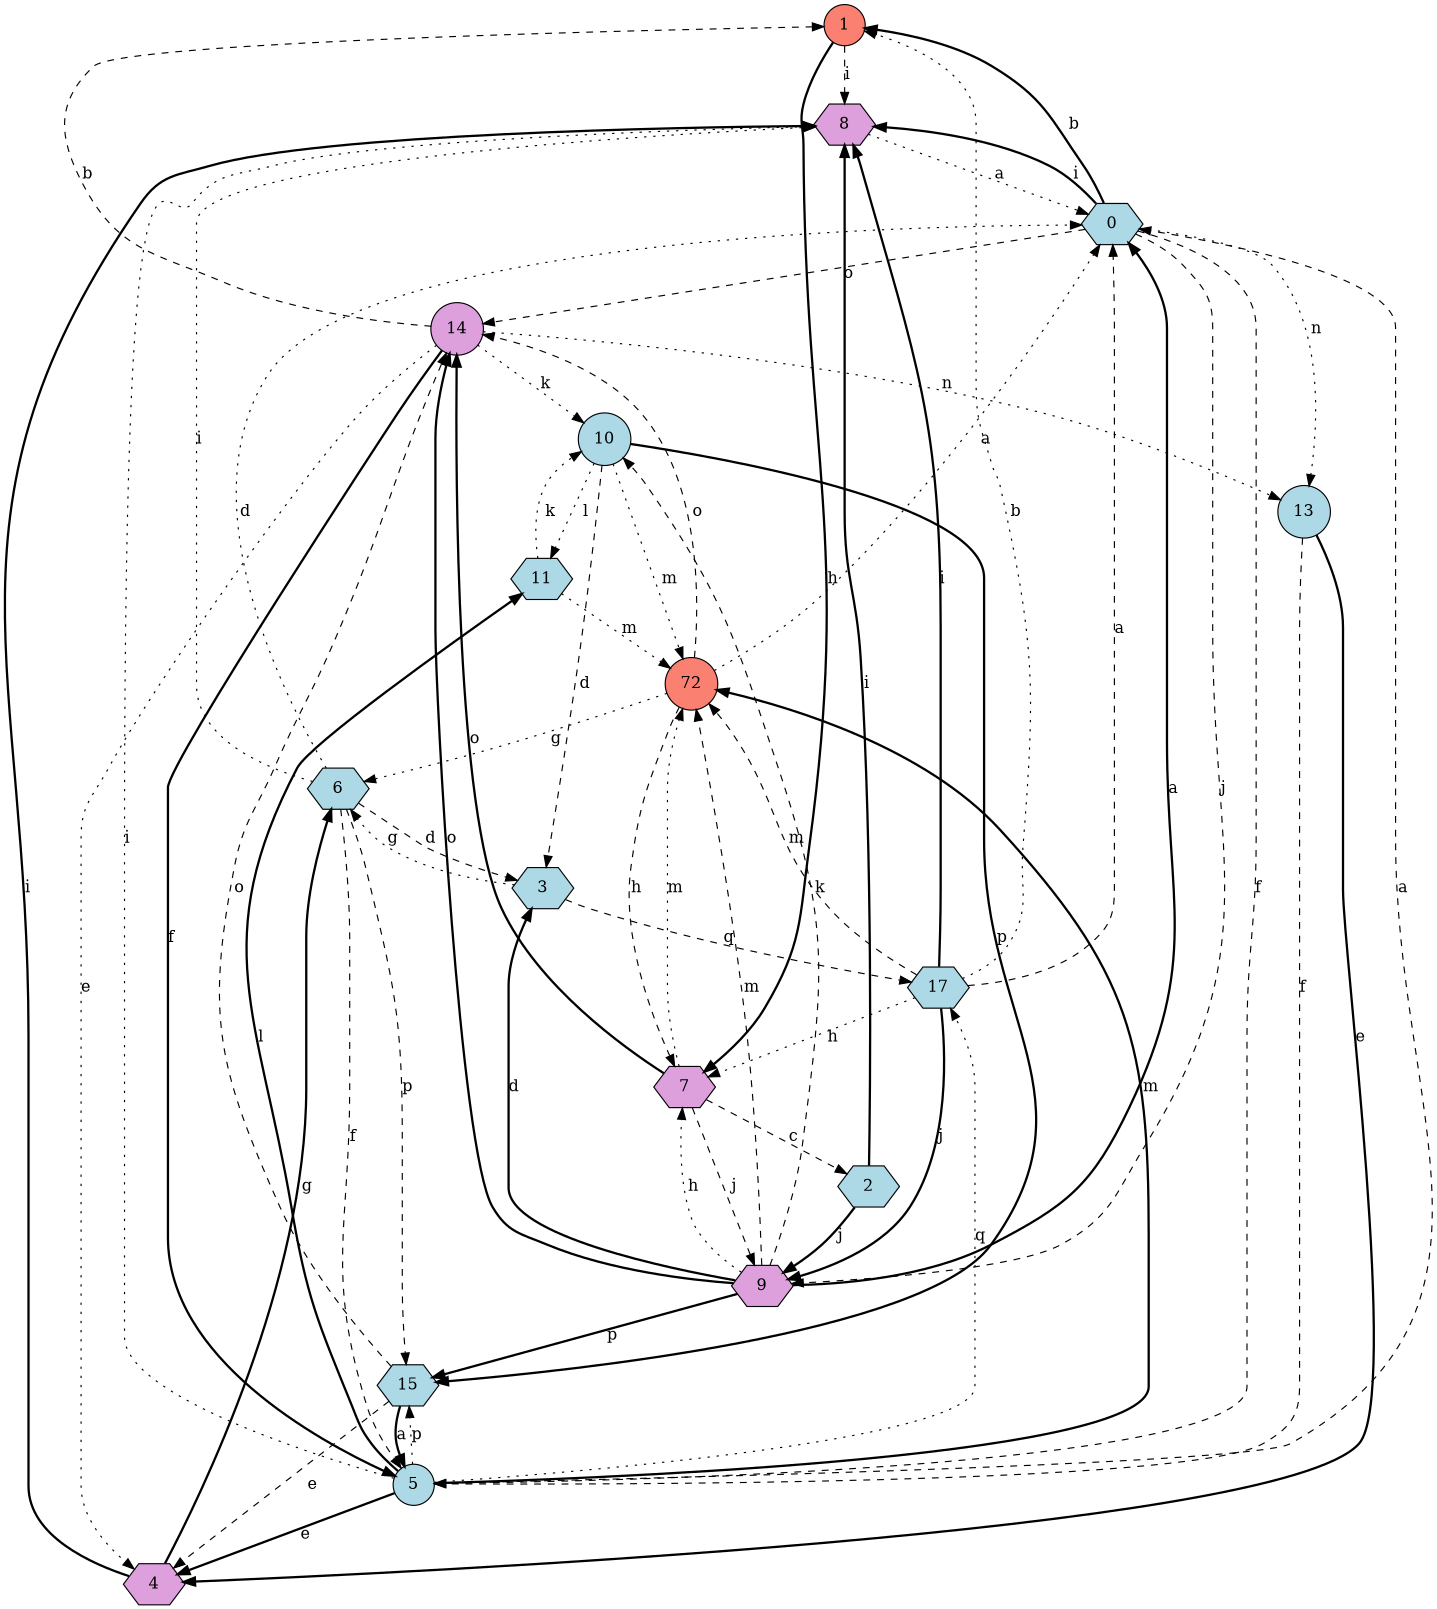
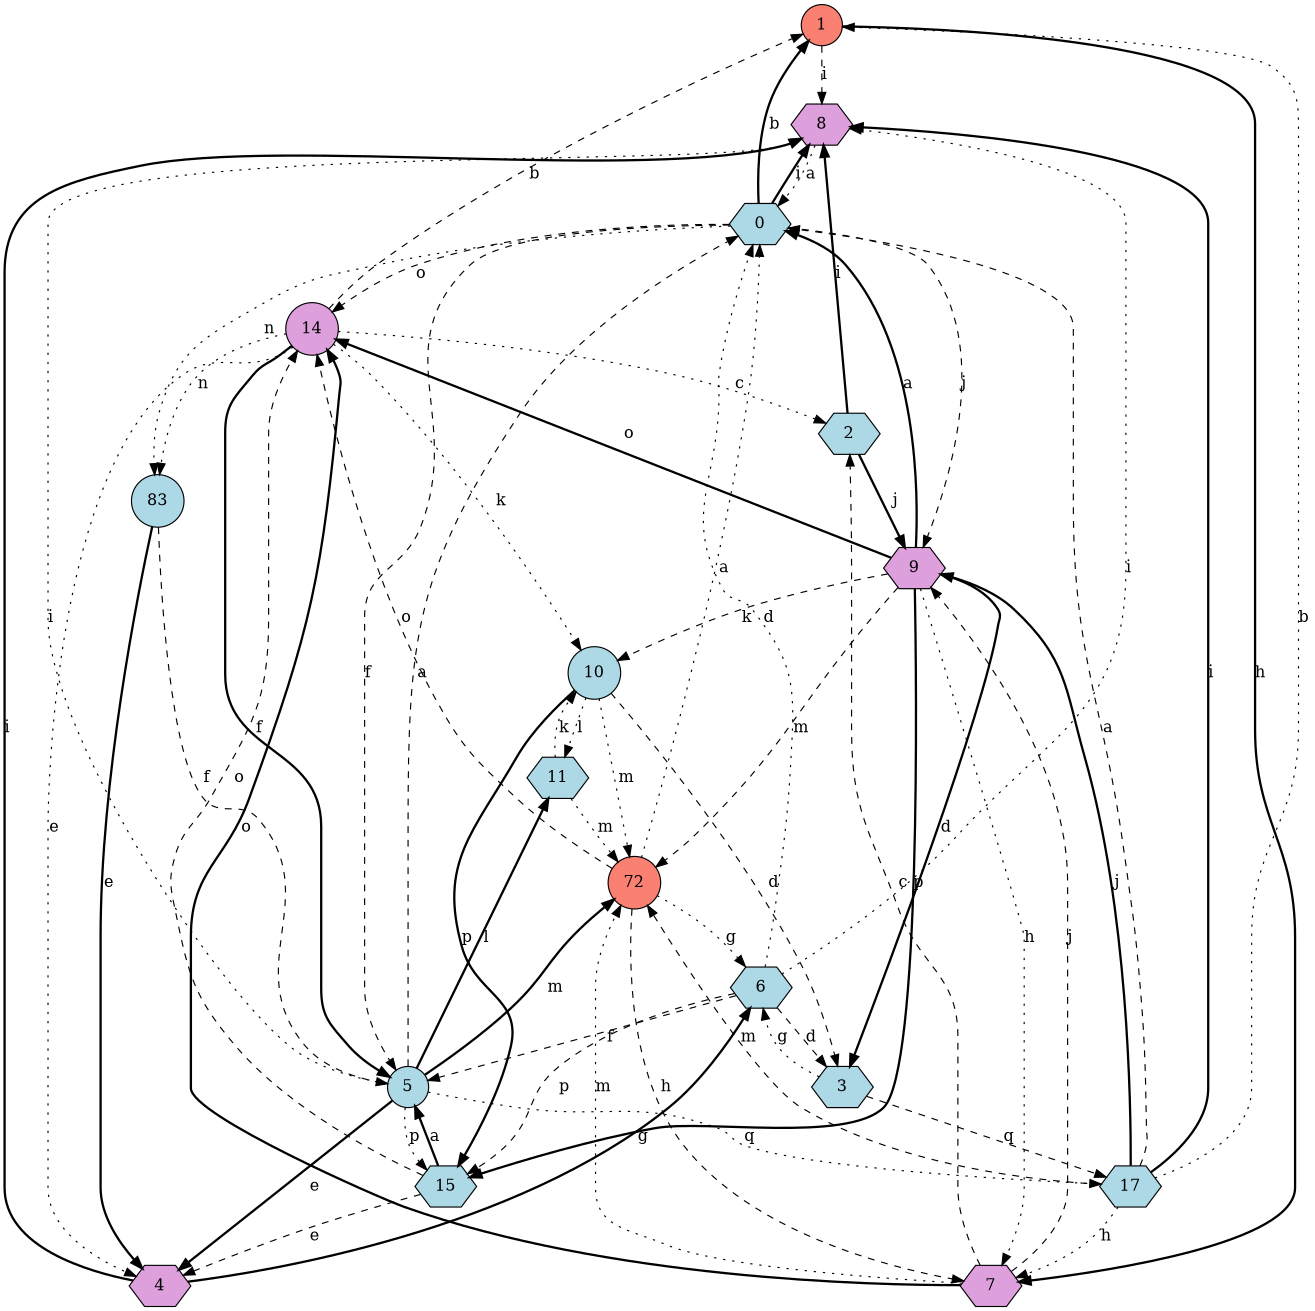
  strict digraph {
    node [fillcolor=lightblue shape=hexagon style=filled]
    edge [style=dashed]
    1 [fillcolor=salmon shape=circle]
    0
    5 [shape=circle]
    8 [fillcolor=plum]
    9 [fillcolor=plum]
-   13 [shape=circle]
+   13 [shape=circle label=83]
    14 [fillcolor=plum shape=circle]
    7 [fillcolor=plum]
    17
    4 [fillcolor=plum]
    11
    n12 [fillcolor=salmon label=72 shape=circle]
    15
    3
    10 [shape=circle]
    2
    6
    1 -> 8 [label=i]
    1 -> 7 [label=h style=bold]
    0 -> 1 [label=b style=bold]
    0 -> 5 [label=f]
    0 -> 8 [label=i style=bold]
    0 -> 9 [label=j]
    0 -> 13 [label=n style=dotted]
    0 -> 14 [label=o]
    5 -> 0 [label=a]
    5 -> 8 [label=i style=dotted]
    5 -> 17 [label=q style=dotted]
    5 -> 4 [label=e style=bold]
    5 -> 11 [label=l style=bold]
    5 -> n12 [label=m style=bold]
    5 -> 15 [label=p style=dotted]
    8 -> 0 [label=a style=dotted]
    9 -> 0 [label=a style=bold]
    9 -> 14 [label=o style=bold]
    9 -> 7 [label=h style=dotted]
    9 -> n12 [label=m]
    9 -> 15 [label=p style=bold]
    9 -> 3 [label=d style=bold]
    9 -> 10 [label=k]
    13 -> 5 [label=f]
    13 -> 4 [label=e style=bold]
    14 -> 1 [label=b]
    14 -> 5 [label=f style=bold]
    14 -> 13 [label=n style=dotted]
    14 -> 4 [label=e style=dotted]
    14 -> 10 [label=k style=dotted]
+   14 -> 2 [label=c style=dotted]
    7 -> 9 [label=j]
    7 -> 14 [label=o style=bold]
    7 -> n12 [label=m style=dotted]
    7 -> 2 [label=c]
    17 -> 1 [label=b style=dotted]
    17 -> 0 [label=a]
    17 -> 8 [label=i style=bold]
    17 -> 9 [label=j style=bold]
    17 -> 7 [label=h style=dotted]
    17 -> n12 [label=m]
    4 -> 8 [label=i style=bold]
    4 -> 6 [label=g style=bold]
    11 -> n12 [label=m style=dotted]
    11 -> 10 [label=k style=dotted]
    n12 -> 0 [label=a style=dotted]
    n12 -> 14 [label=o]
    n12 -> 7 [label=h]
    n12 -> 6 [label=g style=dotted]
    15 -> 5 [label=a style=bold]
    15 -> 14 [label=o]
    15 -> 4 [label=e]
    3 -> 17 [label=q]
    3 -> 6 [label=g style=dotted]
    10 -> 11 [label=l style=dotted]
    10 -> n12 [label=m style=dotted]
    10 -> 15 [label=p style=bold]
    10 -> 3 [label=d]
    2 -> 8 [label=i style=bold]
    2 -> 9 [label=j style=bold]
    6 -> 0 [label=d style=dotted]
    6 -> 5 [label=f]
    6 -> 8 [label=i style=dotted]
    6 -> 15 [label=p]
    6 -> 3 [label=d]
  }
